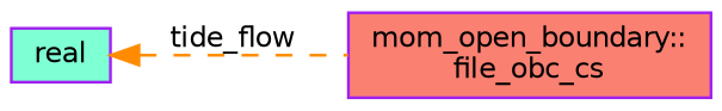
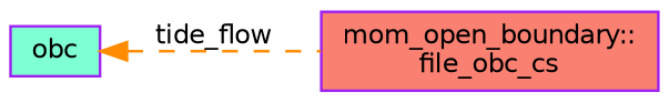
  digraph {
    rankdir=LR
    node [color=purple fontname=Helvetica fontsize=10 shape=record style=filled]
    n1 [fillcolor=salmon fontcolor=black height=0.2 label="mom_open_boundary::\lfile_obc_cs" width=0.4]
-   n2 [fillcolor=aquamarine height=0.2 label=real width=0.4]
+   n2 [fillcolor=aquamarine height=0.2 label=obc width=0.4]
    n2 -> n1 [color=darkorange dir=back fontname=Helvetica fontsize=10 label=" tide_flow" labelfontname=Helvetica labelfontsize=10 style=dashed]
  }
